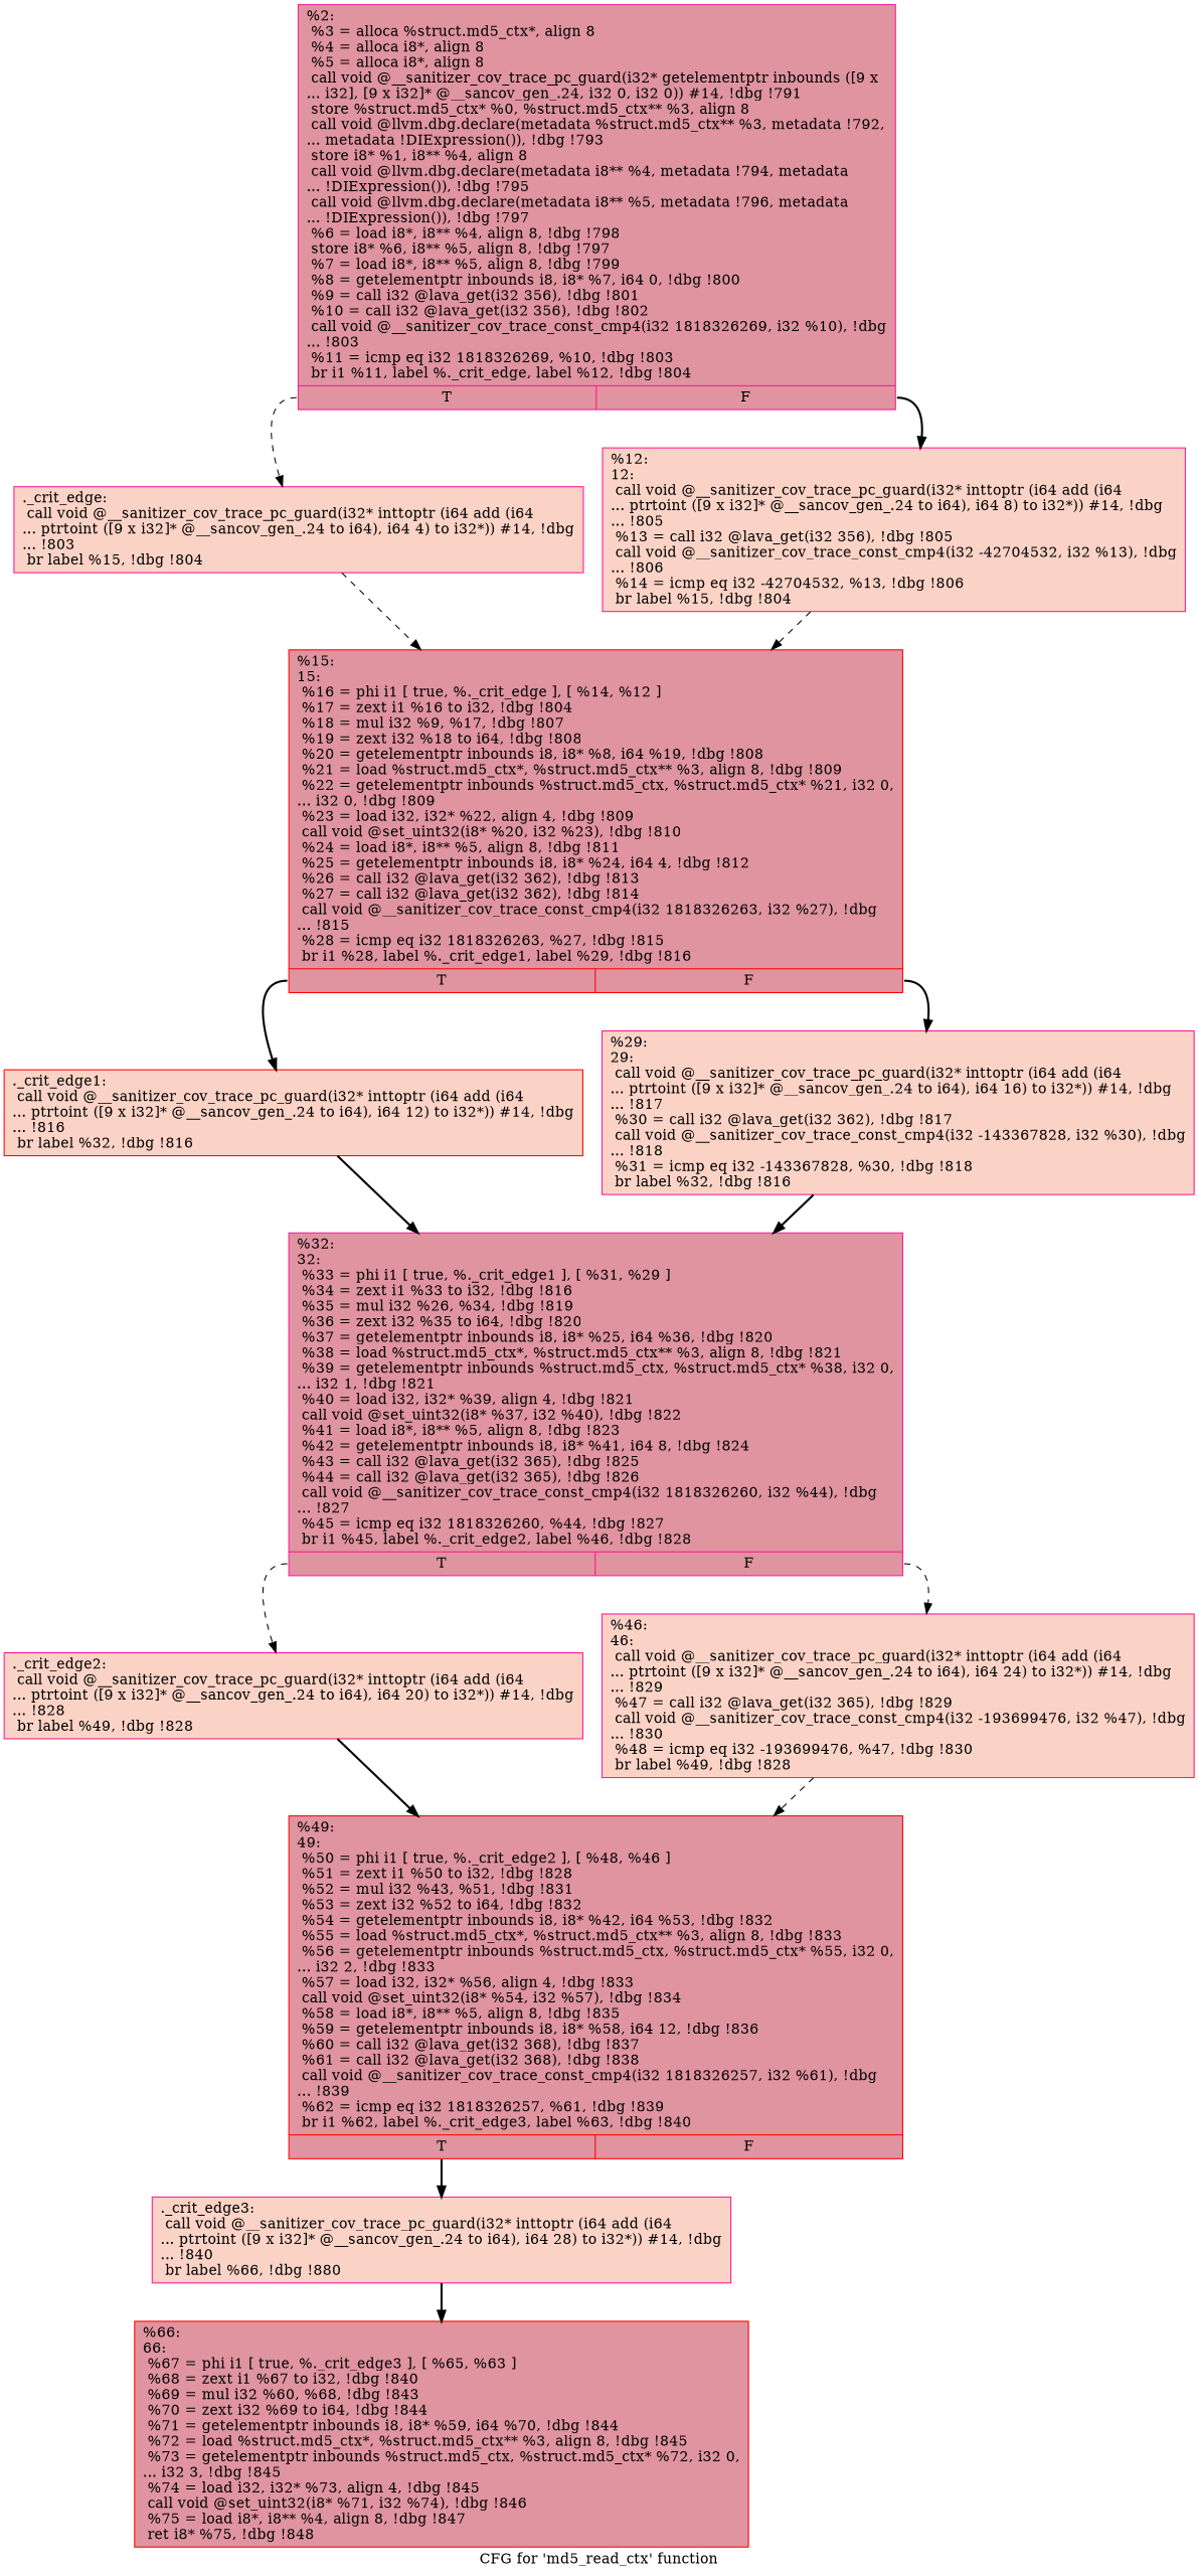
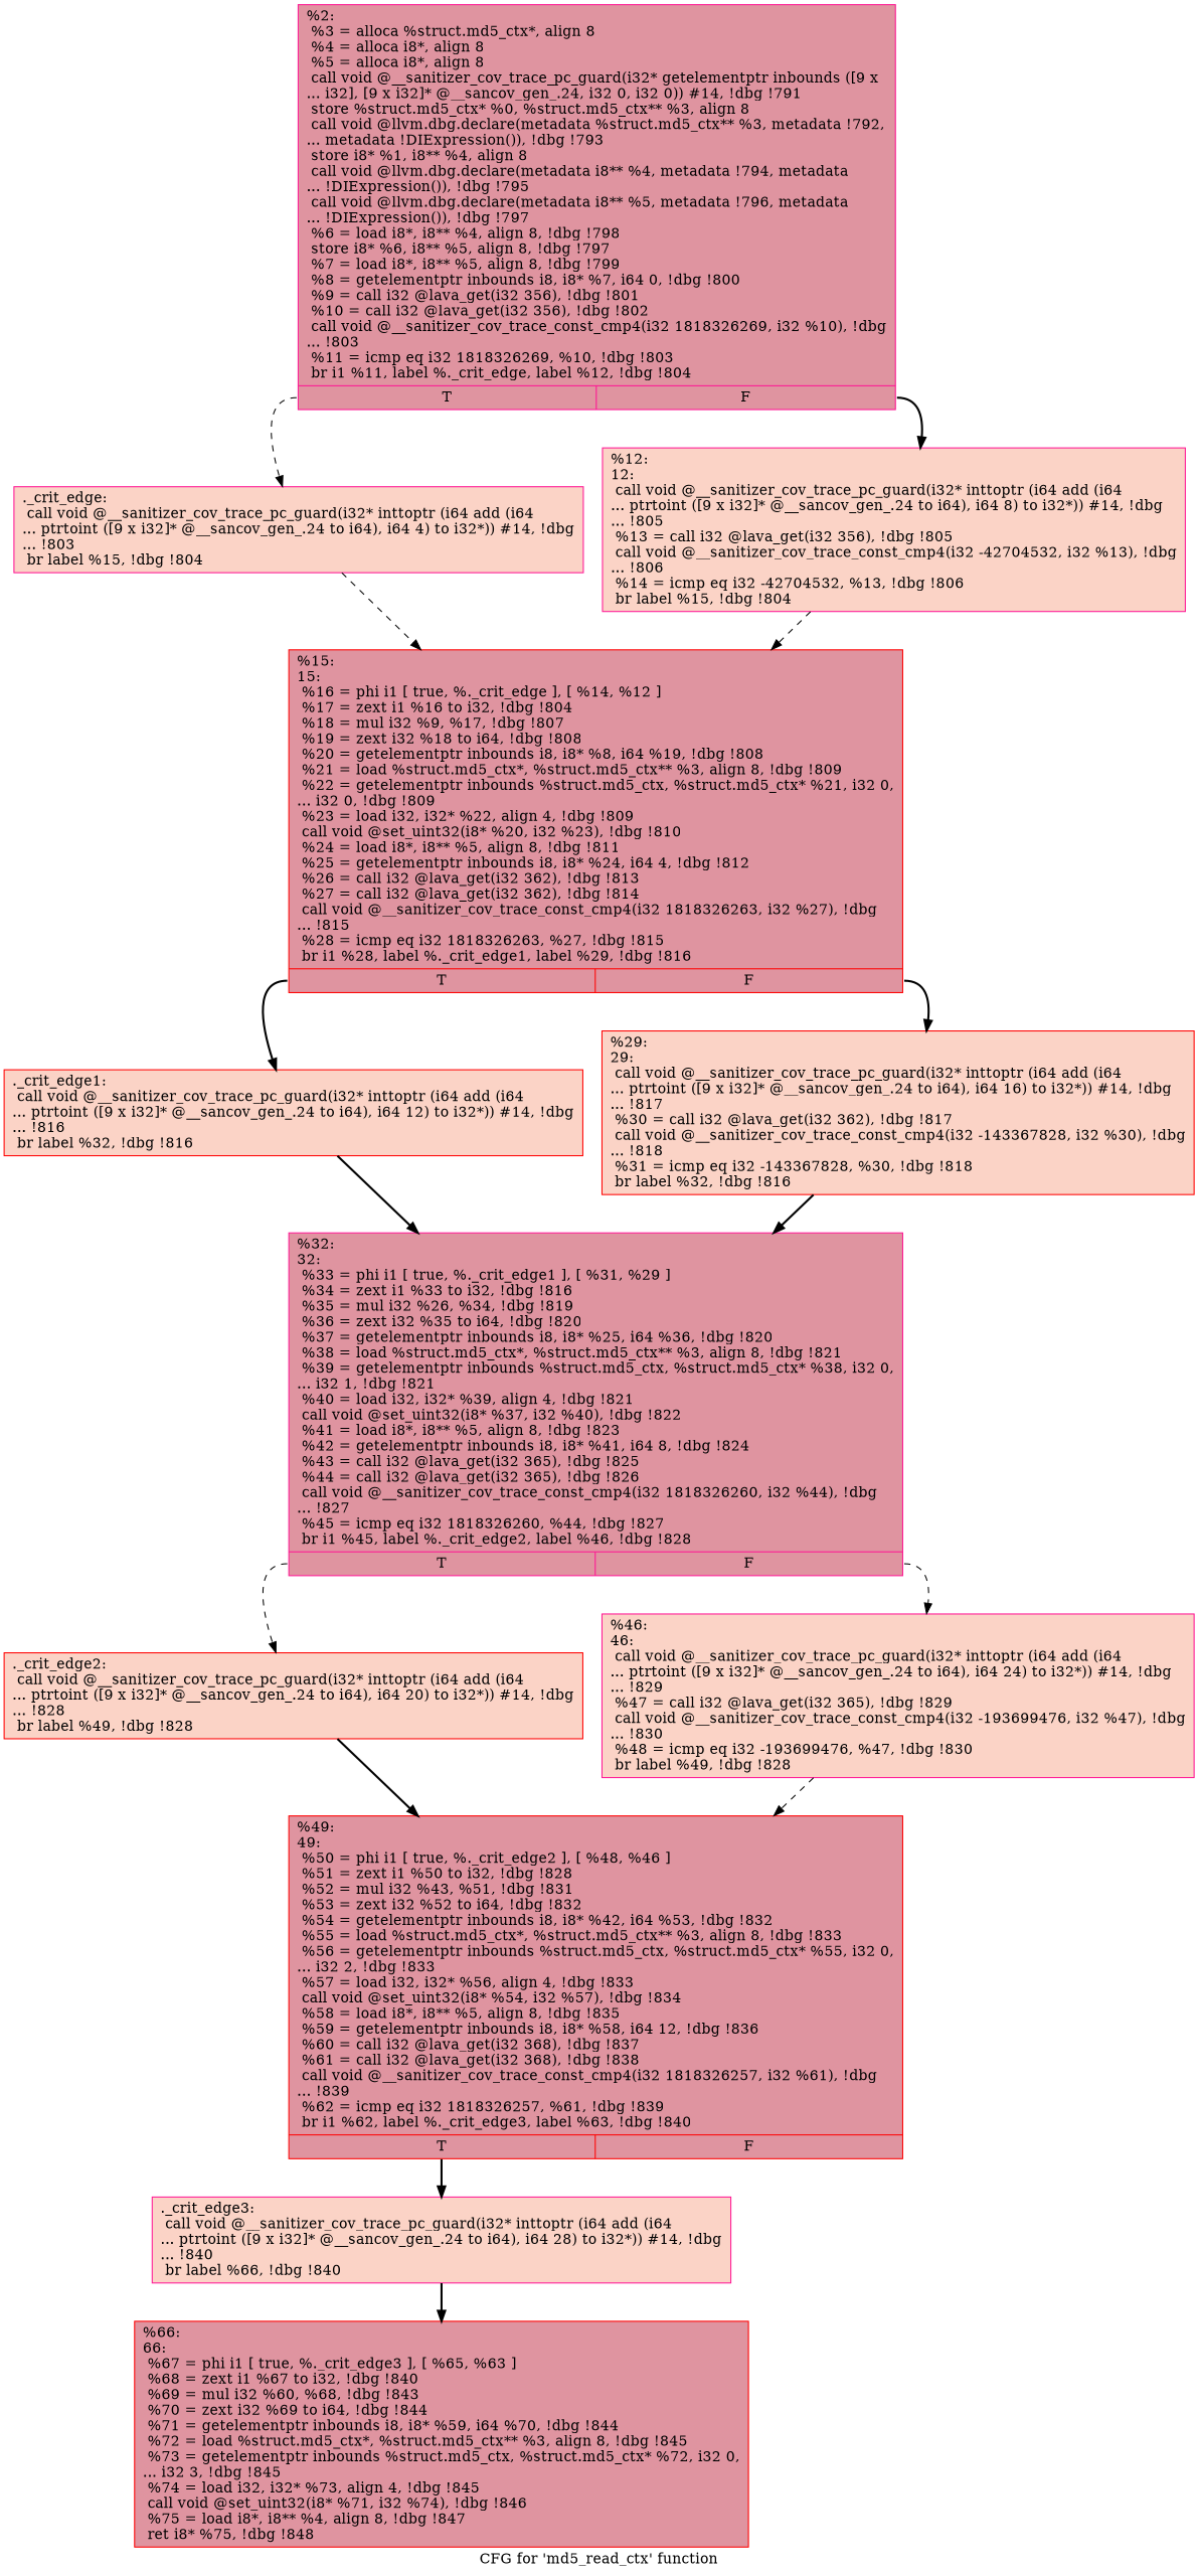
  digraph {
    label="CFG for 'md5_read_ctx' function"
    node [color=deeppink fillcolor="#f59c7d70" shape=record style=filled]
    edge [style=bold]
    n1 [fillcolor="#b70d2870" label="{%2:\l  %3 = alloca %struct.md5_ctx*, align 8\l  %4 = alloca i8*, align 8\l  %5 = alloca i8*, align 8\l  call void @__sanitizer_cov_trace_pc_guard(i32* getelementptr inbounds ([9 x\l... i32], [9 x i32]* @__sancov_gen_.24, i32 0, i32 0)) #14, !dbg !791\l  store %struct.md5_ctx* %0, %struct.md5_ctx** %3, align 8\l  call void @llvm.dbg.declare(metadata %struct.md5_ctx** %3, metadata !792,\l... metadata !DIExpression()), !dbg !793\l  store i8* %1, i8** %4, align 8\l  call void @llvm.dbg.declare(metadata i8** %4, metadata !794, metadata\l... !DIExpression()), !dbg !795\l  call void @llvm.dbg.declare(metadata i8** %5, metadata !796, metadata\l... !DIExpression()), !dbg !797\l  %6 = load i8*, i8** %4, align 8, !dbg !798\l  store i8* %6, i8** %5, align 8, !dbg !797\l  %7 = load i8*, i8** %5, align 8, !dbg !799\l  %8 = getelementptr inbounds i8, i8* %7, i64 0, !dbg !800\l  %9 = call i32 @lava_get(i32 356), !dbg !801\l  %10 = call i32 @lava_get(i32 356), !dbg !802\l  call void @__sanitizer_cov_trace_const_cmp4(i32 1818326269, i32 %10), !dbg\l... !803\l  %11 = icmp eq i32 1818326269, %10, !dbg !803\l  br i1 %11, label %._crit_edge, label %12, !dbg !804\l|{<s0>T|<s1>F}}"]
    n2 [label="{._crit_edge:                                      \l  call void @__sanitizer_cov_trace_pc_guard(i32* inttoptr (i64 add (i64\l... ptrtoint ([9 x i32]* @__sancov_gen_.24 to i64), i64 4) to i32*)) #14, !dbg\l... !803\l  br label %15, !dbg !804\l}"]
    n3 [label="{%12:\l12:                                               \l  call void @__sanitizer_cov_trace_pc_guard(i32* inttoptr (i64 add (i64\l... ptrtoint ([9 x i32]* @__sancov_gen_.24 to i64), i64 8) to i32*)) #14, !dbg\l... !805\l  %13 = call i32 @lava_get(i32 356), !dbg !805\l  call void @__sanitizer_cov_trace_const_cmp4(i32 -42704532, i32 %13), !dbg\l... !806\l  %14 = icmp eq i32 -42704532, %13, !dbg !806\l  br label %15, !dbg !804\l}"]
    n4 [color=red fillcolor="#b70d2870" label="{%15:\l15:                                               \l  %16 = phi i1 [ true, %._crit_edge ], [ %14, %12 ]\l  %17 = zext i1 %16 to i32, !dbg !804\l  %18 = mul i32 %9, %17, !dbg !807\l  %19 = zext i32 %18 to i64, !dbg !808\l  %20 = getelementptr inbounds i8, i8* %8, i64 %19, !dbg !808\l  %21 = load %struct.md5_ctx*, %struct.md5_ctx** %3, align 8, !dbg !809\l  %22 = getelementptr inbounds %struct.md5_ctx, %struct.md5_ctx* %21, i32 0,\l... i32 0, !dbg !809\l  %23 = load i32, i32* %22, align 4, !dbg !809\l  call void @set_uint32(i8* %20, i32 %23), !dbg !810\l  %24 = load i8*, i8** %5, align 8, !dbg !811\l  %25 = getelementptr inbounds i8, i8* %24, i64 4, !dbg !812\l  %26 = call i32 @lava_get(i32 362), !dbg !813\l  %27 = call i32 @lava_get(i32 362), !dbg !814\l  call void @__sanitizer_cov_trace_const_cmp4(i32 1818326263, i32 %27), !dbg\l... !815\l  %28 = icmp eq i32 1818326263, %27, !dbg !815\l  br i1 %28, label %._crit_edge1, label %29, !dbg !816\l|{<s0>T|<s1>F}}"]
    n5 [color=red label="{._crit_edge1:                                     \l  call void @__sanitizer_cov_trace_pc_guard(i32* inttoptr (i64 add (i64\l... ptrtoint ([9 x i32]* @__sancov_gen_.24 to i64), i64 12) to i32*)) #14, !dbg\l... !816\l  br label %32, !dbg !816\l}"]
-   n6 [label="{%29:\l29:                                               \l  call void @__sanitizer_cov_trace_pc_guard(i32* inttoptr (i64 add (i64\l... ptrtoint ([9 x i32]* @__sancov_gen_.24 to i64), i64 16) to i32*)) #14, !dbg\l... !817\l  %30 = call i32 @lava_get(i32 362), !dbg !817\l  call void @__sanitizer_cov_trace_const_cmp4(i32 -143367828, i32 %30), !dbg\l... !818\l  %31 = icmp eq i32 -143367828, %30, !dbg !818\l  br label %32, !dbg !816\l}"]
+   n6 [color=red label="{%29:\l29:                                               \l  call void @__sanitizer_cov_trace_pc_guard(i32* inttoptr (i64 add (i64\l... ptrtoint ([9 x i32]* @__sancov_gen_.24 to i64), i64 16) to i32*)) #14, !dbg\l... !817\l  %30 = call i32 @lava_get(i32 362), !dbg !817\l  call void @__sanitizer_cov_trace_const_cmp4(i32 -143367828, i32 %30), !dbg\l... !818\l  %31 = icmp eq i32 -143367828, %30, !dbg !818\l  br label %32, !dbg !816\l}"]
    n7 [fillcolor="#b70d2870" label="{%32:\l32:                                               \l  %33 = phi i1 [ true, %._crit_edge1 ], [ %31, %29 ]\l  %34 = zext i1 %33 to i32, !dbg !816\l  %35 = mul i32 %26, %34, !dbg !819\l  %36 = zext i32 %35 to i64, !dbg !820\l  %37 = getelementptr inbounds i8, i8* %25, i64 %36, !dbg !820\l  %38 = load %struct.md5_ctx*, %struct.md5_ctx** %3, align 8, !dbg !821\l  %39 = getelementptr inbounds %struct.md5_ctx, %struct.md5_ctx* %38, i32 0,\l... i32 1, !dbg !821\l  %40 = load i32, i32* %39, align 4, !dbg !821\l  call void @set_uint32(i8* %37, i32 %40), !dbg !822\l  %41 = load i8*, i8** %5, align 8, !dbg !823\l  %42 = getelementptr inbounds i8, i8* %41, i64 8, !dbg !824\l  %43 = call i32 @lava_get(i32 365), !dbg !825\l  %44 = call i32 @lava_get(i32 365), !dbg !826\l  call void @__sanitizer_cov_trace_const_cmp4(i32 1818326260, i32 %44), !dbg\l... !827\l  %45 = icmp eq i32 1818326260, %44, !dbg !827\l  br i1 %45, label %._crit_edge2, label %46, !dbg !828\l|{<s0>T|<s1>F}}"]
-   n8 [label="{._crit_edge2:                                     \l  call void @__sanitizer_cov_trace_pc_guard(i32* inttoptr (i64 add (i64\l... ptrtoint ([9 x i32]* @__sancov_gen_.24 to i64), i64 20) to i32*)) #14, !dbg\l... !828\l  br label %49, !dbg !828\l}"]
+   n8 [color=red label="{._crit_edge2:                                     \l  call void @__sanitizer_cov_trace_pc_guard(i32* inttoptr (i64 add (i64\l... ptrtoint ([9 x i32]* @__sancov_gen_.24 to i64), i64 20) to i32*)) #14, !dbg\l... !828\l  br label %49, !dbg !828\l}"]
    n9 [label="{%46:\l46:                                               \l  call void @__sanitizer_cov_trace_pc_guard(i32* inttoptr (i64 add (i64\l... ptrtoint ([9 x i32]* @__sancov_gen_.24 to i64), i64 24) to i32*)) #14, !dbg\l... !829\l  %47 = call i32 @lava_get(i32 365), !dbg !829\l  call void @__sanitizer_cov_trace_const_cmp4(i32 -193699476, i32 %47), !dbg\l... !830\l  %48 = icmp eq i32 -193699476, %47, !dbg !830\l  br label %49, !dbg !828\l}"]
    n10 [color=red fillcolor="#b70d2870" label="{%49:\l49:                                               \l  %50 = phi i1 [ true, %._crit_edge2 ], [ %48, %46 ]\l  %51 = zext i1 %50 to i32, !dbg !828\l  %52 = mul i32 %43, %51, !dbg !831\l  %53 = zext i32 %52 to i64, !dbg !832\l  %54 = getelementptr inbounds i8, i8* %42, i64 %53, !dbg !832\l  %55 = load %struct.md5_ctx*, %struct.md5_ctx** %3, align 8, !dbg !833\l  %56 = getelementptr inbounds %struct.md5_ctx, %struct.md5_ctx* %55, i32 0,\l... i32 2, !dbg !833\l  %57 = load i32, i32* %56, align 4, !dbg !833\l  call void @set_uint32(i8* %54, i32 %57), !dbg !834\l  %58 = load i8*, i8** %5, align 8, !dbg !835\l  %59 = getelementptr inbounds i8, i8* %58, i64 12, !dbg !836\l  %60 = call i32 @lava_get(i32 368), !dbg !837\l  %61 = call i32 @lava_get(i32 368), !dbg !838\l  call void @__sanitizer_cov_trace_const_cmp4(i32 1818326257, i32 %61), !dbg\l... !839\l  %62 = icmp eq i32 1818326257, %61, !dbg !839\l  br i1 %62, label %._crit_edge3, label %63, !dbg !840\l|{<s0>T|<s1>F}}"]
-   n11 [label="{._crit_edge3:                                     \l  call void @__sanitizer_cov_trace_pc_guard(i32* inttoptr (i64 add (i64\l... ptrtoint ([9 x i32]* @__sancov_gen_.24 to i64), i64 28) to i32*)) #14, !dbg\l... !840\l  br label %66, !dbg !880\l}"]
+   n11 [label="{._crit_edge3:                                     \l  call void @__sanitizer_cov_trace_pc_guard(i32* inttoptr (i64 add (i64\l... ptrtoint ([9 x i32]* @__sancov_gen_.24 to i64), i64 28) to i32*)) #14, !dbg\l... !840\l  br label %66, !dbg !840\l}"]
    n12 [color=red fillcolor="#b70d2870" label="{%66:\l66:                                               \l  %67 = phi i1 [ true, %._crit_edge3 ], [ %65, %63 ]\l  %68 = zext i1 %67 to i32, !dbg !840\l  %69 = mul i32 %60, %68, !dbg !843\l  %70 = zext i32 %69 to i64, !dbg !844\l  %71 = getelementptr inbounds i8, i8* %59, i64 %70, !dbg !844\l  %72 = load %struct.md5_ctx*, %struct.md5_ctx** %3, align 8, !dbg !845\l  %73 = getelementptr inbounds %struct.md5_ctx, %struct.md5_ctx* %72, i32 0,\l... i32 3, !dbg !845\l  %74 = load i32, i32* %73, align 4, !dbg !845\l  call void @set_uint32(i8* %71, i32 %74), !dbg !846\l  %75 = load i8*, i8** %4, align 8, !dbg !847\l  ret i8* %75, !dbg !848\l}"]
    n1 -> n2 [style=dashed tailport=s0]
    n1 -> n3 [tailport=s1]
    n2 -> n4 [style=dashed]
    n3 -> n4 [style=dashed]
    n4 -> n5 [tailport=s0]
    n4 -> n6 [tailport=s1]
    n5 -> n7
    n6 -> n7
    n7 -> n8 [style=dashed tailport=s0]
    n7 -> n9 [style=dashed tailport=s1]
    n8 -> n10
    n9 -> n10 [style=dashed]
    n10 -> n11 [tailport=s0]
    n11 -> n12
  }
